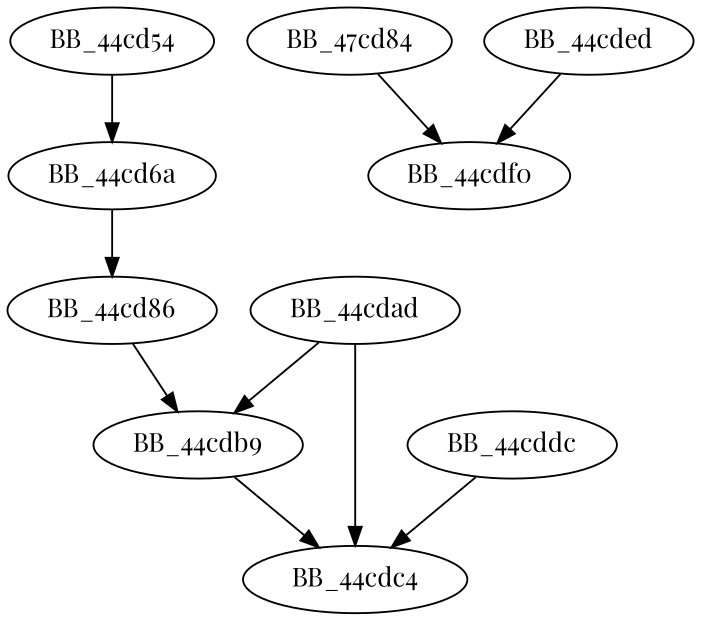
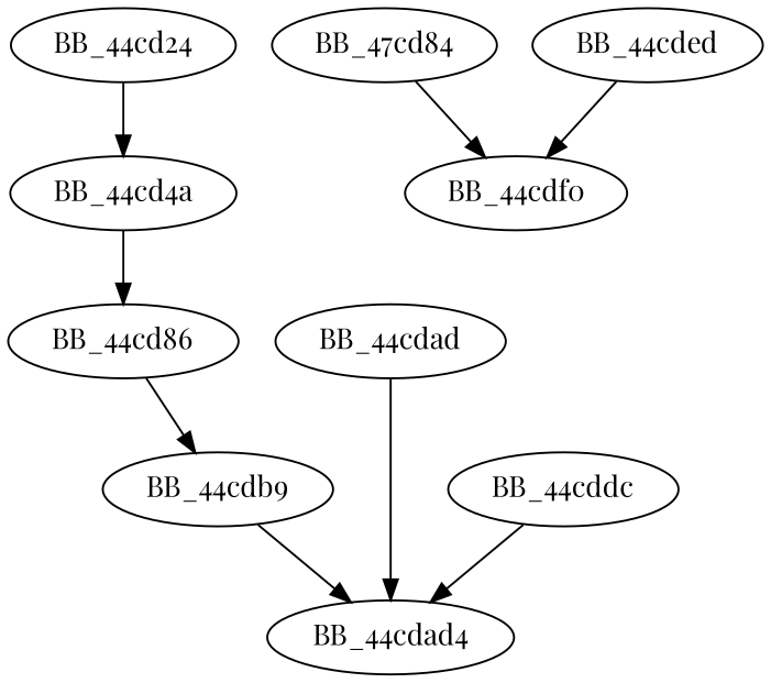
  digraph {
    fontname="Playfair Display"
    node [fontname="Playfair Display"]
    edge [fontname="Playfair Display"]
-   BB_44cd54
-   BB_44cd6a
+   BB_44cd54 [label=BB_44cd24]
+   BB_44cd6a [label=BB_44cd4a]
    BB_44cd86
    BB_44cdb9
    BB_44cdad
-   BB_44cdc4
+   BB_44cdc4 [label=BB_44cdad4]
    n7 [label=BB_47cd84]
    BB_44cdf0
    BB_44cddc
    BB_44cded
    BB_44cd54 -> BB_44cd6a
    BB_44cd6a -> BB_44cd86
    BB_44cd86 -> BB_44cdb9
    BB_44cdb9 -> BB_44cdc4
-   BB_44cdad -> BB_44cdb9
    BB_44cdad -> BB_44cdc4
    n7 -> BB_44cdf0
    BB_44cddc -> BB_44cdc4
    BB_44cded -> BB_44cdf0
  }
